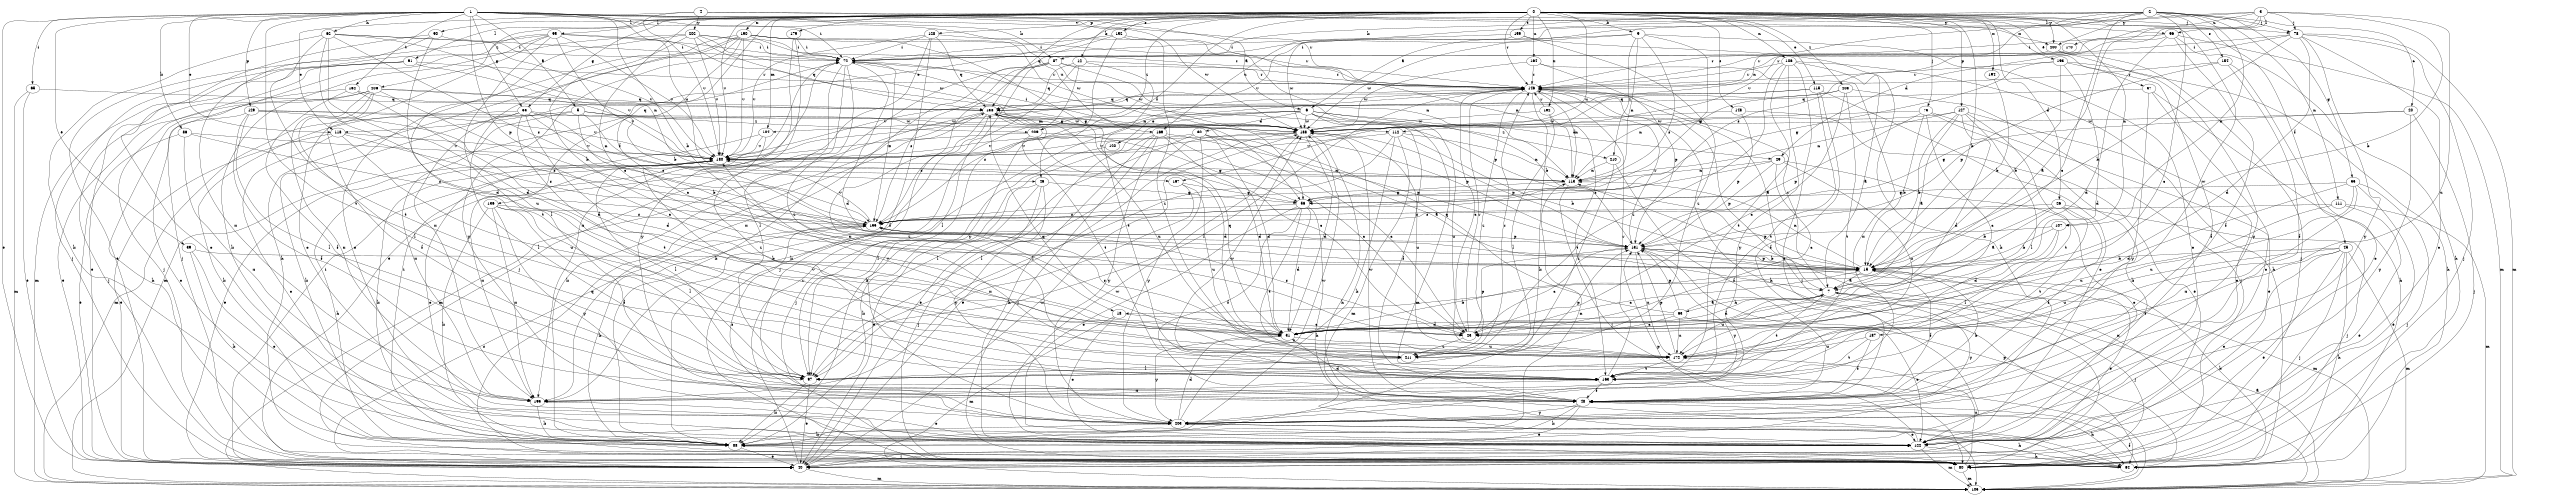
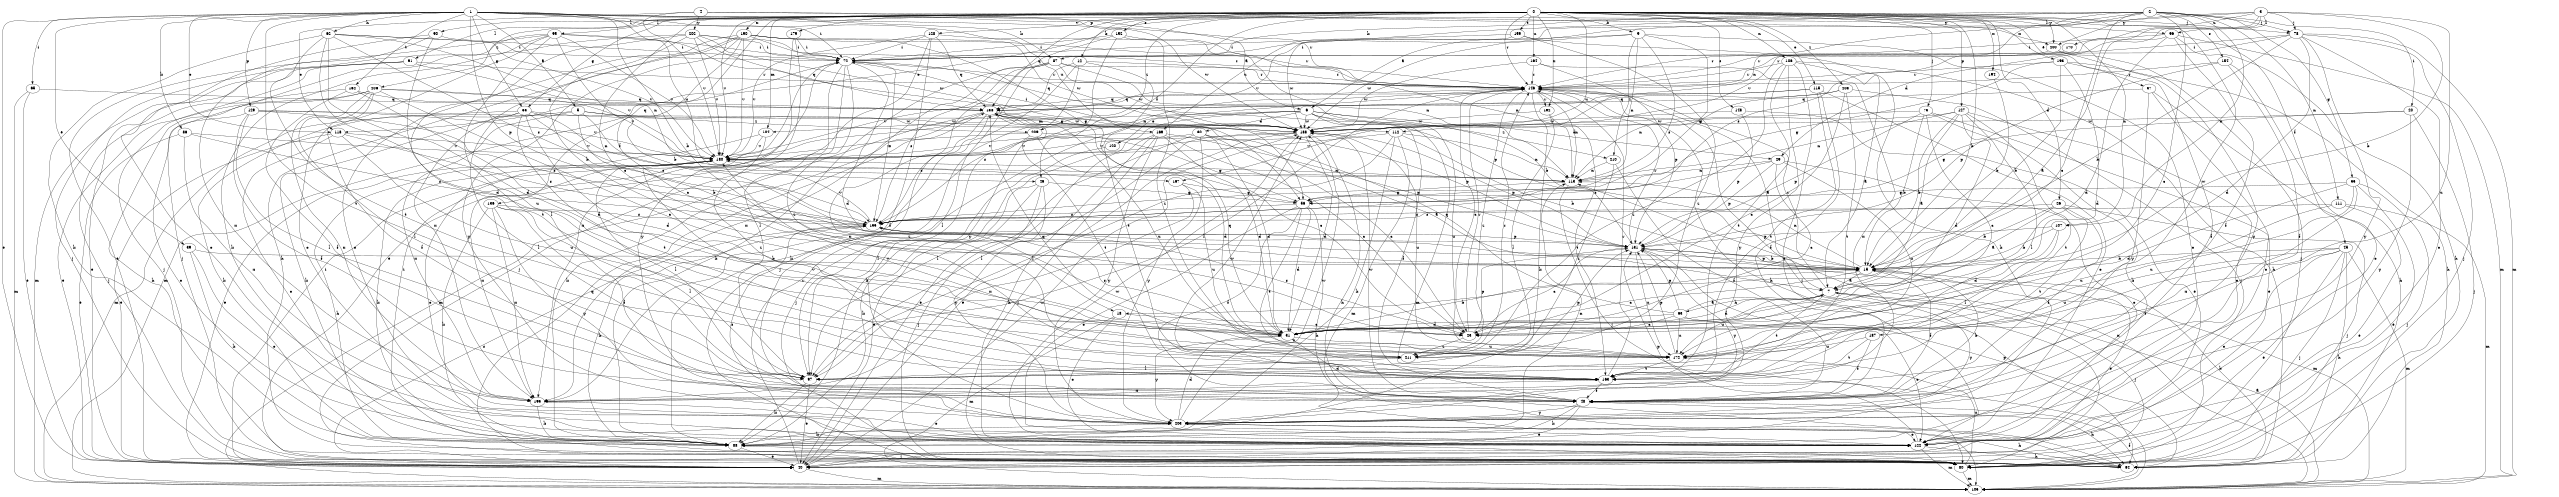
  strict digraph {
    0
    9
    12
    15
    18
    26
    37
    45
    46
    53
    73
    78
    90
    91
    95
    104
    106
    107
    115
    127
    128
    136
    138
    146
    148
    152
    159
    164
    167
    179
    180
    187
    190
    192
    193
    194
    200
    206
    208
    209
    72
    188
    155
    210
    56
    113
    122
    163
    88
    195
    40
    131
    23
    48
    7
    105
    80
    203
    64
    172
    31
    97
    211
    1
    5
    39
    62
    65
    86
    87
    96
    118
    129
    162
    169
    112
    2
    20
    55
    111
    154
    3
    6
    29
    170
    30
    120
    4
    202
    63
    0 -> 9 [label=b]
    0 -> 12 [label=b]
    0 -> 15 [label=b]
    0 -> 18 [label=c]
    0 -> 26 [label=d]
    0 -> 37 [label=e]
    0 -> 45 [label=f]
    0 -> 46 [label=f]
    0 -> 53 [label=g]
    0 -> 73 [label=j]
    0 -> 78 [label=j]
    0 -> 90 [label=l]
    0 -> 91 [label=l]
    0 -> 95 [label=l]
    0 -> 104 [label=m]
    0 -> 106 [label=n]
    0 -> 107 [label=n]
    0 -> 115 [label=o]
    0 -> 127 [label=p]
    0 -> 128 [label=p]
    0 -> 136 [label=q]
    0 -> 138 [label=q]
    0 -> 146 [label=r]
    0 -> 148 [label=s]
    0 -> 152 [label=s]
    0 -> 159 [label=t]
    0 -> 164 [label=u]
    0 -> 167 [label=u]
    0 -> 179 [label=v]
    0 -> 180 [label=v]
    0 -> 187 [label=w]
    0 -> 190 [label=x]
    0 -> 192 [label=x]
    0 -> 193 [label=x]
    0 -> 194 [label=x]
    0 -> 200 [label=y]
    0 -> 206 [label=z]
    0 -> 208 [label=z]
    0 -> 209 [label=z]
    9 -> 72 [label=i]
    9 -> 188 [label=w]
    9 -> 155 [label=s]
    9 -> 210 [label=z]
    9 -> 56 [label=g]
    9 -> 113 [label=n]
    9 -> 122 [label=o]
    12 -> 138 [label=q]
    12 -> 146 [label=r]
    12 -> 163 [label=t]
    12 -> 88 [label=k]
    12 -> 195 [label=x]
    15 -> 113 [label=n]
    15 -> 40 [label=e]
    15 -> 131 [label=p]
    15 -> 23 [label=c]
    15 -> 48 [label=f]
    15 -> 7 [label=a]
    18 -> 122 [label=o]
    18 -> 23 [label=c]
    18 -> 105 [label=m]
    26 -> 15 [label=b]
    26 -> 155 [label=s]
    26 -> 163 [label=t]
    26 -> 48 [label=f]
    26 -> 7 [label=a]
    26 -> 80 [label=j]
    37 -> 138 [label=q]
    37 -> 122 [label=o]
    37 -> 203 [label=y]
    37 -> 64 [label=h]
    45 -> 15 [label=b]
    45 -> 122 [label=o]
    45 -> 163 [label=t]
    45 -> 40 [label=e]
    45 -> 105 [label=m]
    45 -> 80 [label=j]
    45 -> 64 [label=h]
    45 -> 172 [label=u]
    46 -> 56 [label=g]
    46 -> 88 [label=k]
    46 -> 40 [label=e]
    46 -> 80 [label=j]
    46 -> 203 [label=y]
    53 -> 188 [label=w]
    53 -> 155 [label=s]
    53 -> 113 [label=n]
    53 -> 163 [label=t]
    53 -> 88 [label=k]
    53 -> 105 [label=m]
    53 -> 31 [label=d]
    53 -> 97 [label=l]
    73 -> 15 [label=b]
    73 -> 188 [label=w]
    73 -> 88 [label=k]
    73 -> 40 [label=e]
    73 -> 131 [label=p]
    73 -> 23 [label=c]
    78 -> 15 [label=b]
    78 -> 146 [label=r]
    78 -> 72 [label=i]
    78 -> 122 [label=o]
    78 -> 105 [label=m]
    78 -> 80 [label=j]
    78 -> 203 [label=y]
    78 -> 31 [label=d]
    90 -> 72 [label=i]
    90 -> 122 [label=o]
    90 -> 163 [label=t]
    90 -> 195 [label=x]
    91 -> 146 [label=r]
    91 -> 180 [label=v]
    91 -> 40 [label=e]
    91 -> 105 [label=m]
    91 -> 80 [label=j]
    95 -> 15 [label=b]
    95 -> 180 [label=v]
    95 -> 72 [label=i]
    95 -> 56 [label=g]
    95 -> 122 [label=o]
    95 -> 88 [label=k]
    95 -> 40 [label=e]
    95 -> 80 [label=j]
    95 -> 97 [label=l]
    104 -> 180 [label=v]
    104 -> 40 [label=e]
    104 -> 211 [label=z]
    106 -> 146 [label=r]
    106 -> 122 [label=o]
    106 -> 163 [label=t]
    106 -> 7 [label=a]
    106 -> 203 [label=y]
    106 -> 64 [label=h]
    106 -> 211 [label=z]
    107 -> 15 [label=b]
    107 -> 131 [label=p]
    107 -> 31 [label=d]
    107 -> 97 [label=l]
    115 -> 138 [label=q]
    115 -> 180 [label=v]
    115 -> 122 [label=o]
    115 -> 163 [label=t]
    115 -> 48 [label=f]
    127 -> 15 [label=b]
    127 -> 188 [label=w]
    127 -> 113 [label=n]
    127 -> 122 [label=o]
    127 -> 163 [label=t]
    127 -> 7 [label=a]
    127 -> 31 [label=d]
    127 -> 97 [label=l]
    128 -> 138 [label=q]
    128 -> 180 [label=v]
    128 -> 72 [label=i]
    128 -> 113 [label=n]
    128 -> 40 [label=e]
    128 -> 48 [label=f]
    136 -> 155 [label=s]
    136 -> 88 [label=k]
    136 -> 195 [label=x]
    136 -> 48 [label=f]
    136 -> 203 [label=y]
    136 -> 97 [label=l]
    138 -> 188 [label=w]
    138 -> 155 [label=s]
    138 -> 163 [label=t]
    138 -> 88 [label=k]
    138 -> 131 [label=p]
    138 -> 23 [label=c]
    138 -> 105 [label=m]
    138 -> 172 [label=u]
    138 -> 211 [label=z]
    146 -> 138 [label=q]
    146 -> 155 [label=s]
    146 -> 113 [label=n]
    146 -> 88 [label=k]
    146 -> 23 [label=c]
    146 -> 7 [label=a]
    146 -> 80 [label=j]
    146 -> 64 [label=h]
    146 -> 97 [label=l]
    146 -> 211 [label=z]
    148 -> 188 [label=w]
    148 -> 40 [label=e]
    148 -> 131 [label=p]
    152 -> 72 [label=i]
    152 -> 113 [label=n]
    152 -> 195 [label=x]
    152 -> 203 [label=y]
    152 -> 211 [label=z]
    159 -> 72 [label=i]
    159 -> 188 [label=w]
    159 -> 88 [label=k]
    159 -> 211 [label=z]
    164 -> 146 [label=r]
    164 -> 188 [label=w]
    164 -> 195 [label=x]
    164 -> 131 [label=p]
    167 -> 56 [label=g]
    167 -> 195 [label=x]
    167 -> 172 [label=u]
    179 -> 72 [label=i]
    179 -> 195 [label=x]
    179 -> 203 [label=y]
    180 -> 113 [label=n]
    180 -> 122 [label=o]
    180 -> 88 [label=k]
    180 -> 195 [label=x]
    180 -> 64 [label=h]
    180 -> 97 [label=l]
    187 -> 163 [label=t]
    187 -> 48 [label=f]
    187 -> 172 [label=u]
    190 -> 146 [label=r]
    190 -> 180 [label=v]
    190 -> 72 [label=i]
    190 -> 188 [label=w]
    190 -> 56 [label=g]
    190 -> 122 [label=o]
    190 -> 195 [label=x]
    190 -> 23 [label=c]
    190 -> 203 [label=y]
    190 -> 64 [label=h]
-   192 -> 146 [label=r]
+   146 -> 192 [label=r]
    192 -> 188 [label=w]
    192 -> 163 [label=t]
    192 -> 97 [label=l]
    193 -> 15 [label=b]
    193 -> 146 [label=r]
    193 -> 56 [label=g]
    193 -> 48 [label=f]
    193 -> 64 [label=h]
    193 -> 31 [label=d]
    194 -> 15 [label=b]
    200 -> 146 [label=r]
    200 -> 80 [label=j]
    200 -> 203 [label=y]
    206 -> 138 [label=q]
    206 -> 180 [label=v]
    206 -> 195 [label=x]
    206 -> 40 [label=e]
    206 -> 23 [label=c]
    206 -> 48 [label=f]
    206 -> 64 [label=h]
    206 -> 97 [label=l]
    208 -> 138 [label=q]
    208 -> 113 [label=n]
    208 -> 163 [label=t]
    208 -> 23 [label=c]
    208 -> 80 [label=j]
    209 -> 180 [label=v]
    209 -> 56 [label=g]
    209 -> 80 [label=j]
    209 -> 31 [label=d]
    72 -> 146 [label=r]
    72 -> 155 [label=s]
    72 -> 131 [label=p]
    72 -> 105 [label=m]
    72 -> 80 [label=j]
    72 -> 31 [label=d]
    72 -> 97 [label=l]
    72 -> 211 [label=z]
    188 -> 180 [label=v]
    188 -> 72 [label=i]
    188 -> 40 [label=e]
    188 -> 131 [label=p]
    188 -> 64 [label=h]
    188 -> 172 [label=u]
    188 -> 31 [label=d]
    188 -> 97 [label=l]
    155 -> 180 [label=v]
    155 -> 88 [label=k]
    155 -> 131 [label=p]
    210 -> 113 [label=n]
    210 -> 48 [label=f]
    210 -> 211 [label=z]
    56 -> 155 [label=s]
    56 -> 122 [label=o]
    56 -> 163 [label=t]
    56 -> 48 [label=f]
    56 -> 64 [label=h]
    56 -> 31 [label=d]
    113 -> 56 [label=g]
    113 -> 80 [label=j]
    122 -> 188 [label=w]
    122 -> 131 [label=p]
    122 -> 105 [label=m]
    122 -> 64 [label=h]
    163 -> 146 [label=r]
    163 -> 180 [label=v]
    163 -> 188 [label=w]
    163 -> 195 [label=x]
    163 -> 48 [label=f]
    88 -> 113 [label=n]
    88 -> 40 [label=e]
    88 -> 80 [label=j]
    195 -> 122 [label=o]
    195 -> 88 [label=k]
    40 -> 146 [label=r]
    40 -> 72 [label=i]
    40 -> 188 [label=w]
    40 -> 155 [label=s]
    40 -> 105 [label=m]
    131 -> 15 [label=b]
    131 -> 146 [label=r]
    131 -> 23 [label=c]
    131 -> 105 [label=m]
    131 -> 203 [label=y]
    131 -> 172 [label=u]
    23 -> 146 [label=r]
    23 -> 155 [label=s]
    23 -> 131 [label=p]
    23 -> 211 [label=z]
    48 -> 15 [label=b]
    48 -> 188 [label=w]
    48 -> 88 [label=k]
    48 -> 40 [label=e]
    48 -> 203 [label=y]
    48 -> 64 [label=h]
    48 -> 31 [label=d]
    7 -> 146 [label=r]
    7 -> 163 [label=t]
    7 -> 80 [label=j]
    7 -> 203 [label=y]
    7 -> 172 [label=u]
    7 -> 31 [label=d]
    7 -> 63 [label=h]
    105 -> 113 [label=n]
    105 -> 48 [label=f]
    105 -> 7 [label=a]
    80 -> 138 [label=q]
    80 -> 105 [label=m]
    80 -> 172 [label=u]
    203 -> 188 [label=w]
    203 -> 155 [label=s]
    203 -> 122 [label=o]
    203 -> 88 [label=k]
    203 -> 64 [label=h]
    203 -> 31 [label=d]
    64 -> 15 [label=b]
    64 -> 72 [label=i]
    64 -> 131 [label=p]
    172 -> 180 [label=v]
    172 -> 163 [label=t]
    172 -> 131 [label=p]
    31 -> 15 [label=b]
    31 -> 138 [label=q]
    31 -> 155 [label=s]
    31 -> 203 [label=y]
    31 -> 172 [label=u]
    97 -> 88 [label=k]
    97 -> 40 [label=e]
    211 -> 138 [label=q]
    211 -> 146 [label=r]
    211 -> 131 [label=p]
    211 -> 97 [label=l]
    1 -> 15 [label=b]
    1 -> 53 [label=g]
    1 -> 146 [label=r]
    1 -> 167 [label=u]
    1 -> 72 [label=i]
    1 -> 188 [label=w]
    1 -> 163 [label=t]
    1 -> 40 [label=e]
    1 -> 131 [label=p]
    1 -> 5 [label=a]
    1 -> 39 [label=e]
    1 -> 62 [label=h]
    1 -> 65 [label=i]
    1 -> 86 [label=k]
    1 -> 87 [label=k]
    1 -> 96 [label=l]
    1 -> 118 [label=o]
    1 -> 129 [label=p]
    1 -> 162 [label=t]
    1 -> 169 [label=u]
    5 -> 15 [label=b]
    5 -> 46 [label=f]
    5 -> 209 [label=z]
    5 -> 88 [label=k]
    5 -> 195 [label=x]
    5 -> 112 [label=n]
    39 -> 15 [label=b]
    39 -> 122 [label=o]
    39 -> 88 [label=k]
    62 -> 180 [label=v]
    62 -> 72 [label=i]
    62 -> 155 [label=s]
    62 -> 113 [label=n]
    62 -> 163 [label=t]
    62 -> 88 [label=k]
    62 -> 172 [label=u]
    62 -> 31 [label=d]
    65 -> 138 [label=q]
    65 -> 40 [label=e]
    65 -> 105 [label=m]
    86 -> 180 [label=v]
    86 -> 155 [label=s]
    86 -> 195 [label=x]
    86 -> 40 [label=e]
    87 -> 15 [label=b]
    87 -> 146 [label=r]
    87 -> 188 [label=w]
    87 -> 155 [label=s]
    87 -> 88 [label=k]
    87 -> 80 [label=j]
    87 -> 97 [label=l]
    96 -> 72 [label=i]
    96 -> 48 [label=f]
    96 -> 7 [label=a]
    96 -> 105 [label=m]
    96 -> 64 [label=h]
    96 -> 31 [label=d]
    118 -> 180 [label=v]
    118 -> 155 [label=s]
    118 -> 122 [label=o]
    118 -> 40 [label=e]
    118 -> 172 [label=u]
    129 -> 180 [label=v]
    129 -> 188 [label=w]
    129 -> 155 [label=s]
    129 -> 122 [label=o]
    129 -> 48 [label=f]
    129 -> 97 [label=l]
    162 -> 138 [label=q]
    162 -> 48 [label=f]
    162 -> 80 [label=j]
    162 -> 31 [label=d]
    169 -> 180 [label=v]
    169 -> 40 [label=e]
    169 -> 131 [label=p]
    169 -> 23 [label=c]
    169 -> 80 [label=j]
    169 -> 203 [label=y]
    169 -> 64 [label=h]
    169 -> 31 [label=d]
    112 -> 15 [label=b]
    112 -> 180 [label=v]
    112 -> 113 [label=n]
    112 -> 88 [label=k]
    112 -> 105 [label=m]
    112 -> 97 [label=l]
    2 -> 18 [label=c]
    2 -> 78 [label=j]
    2 -> 107 [label=n]
    2 -> 180 [label=v]
    2 -> 155 [label=s]
    2 -> 23 [label=c]
    2 -> 87 [label=k]
    2 -> 118 [label=o]
    2 -> 169 [label=u]
    2 -> 112 [label=n]
-   2 -> 20 [label=c]
+   2 -> 20 [label=i]
    2 -> 55 [label=g]
    2 -> 111 [label=n]
    2 -> 154 [label=s]
    20 -> 188 [label=w]
    20 -> 56 [label=g]
    20 -> 80 [label=j]
    20 -> 203 [label=y]
    55 -> 56 [label=g]
    55 -> 195 [label=x]
    55 -> 40 [label=e]
    55 -> 80 [label=j]
    55 -> 172 [label=u]
    55 -> 31 [label=d]
    111 -> 155 [label=s]
    111 -> 40 [label=e]
    111 -> 105 [label=m]
    111 -> 172 [label=u]
    154 -> 146 [label=r]
    154 -> 122 [label=o]
    154 -> 131 [label=p]
    154 -> 48 [label=f]
    3 -> 15 [label=b]
    3 -> 78 [label=j]
    3 -> 180 [label=v]
    3 -> 200 [label=y]
    3 -> 172 [label=u]
    3 -> 96 [label=l]
    3 -> 6 [label=a]
    3 -> 29 [label=d]
    3 -> 170 [label=u]
    6 -> 104 [label=m]
    6 -> 188 [label=w]
    6 -> 210 [label=z]
    6 -> 88 [label=k]
    6 -> 48 [label=f]
    6 -> 105 [label=m]
    6 -> 172 [label=u]
    6 -> 29 [label=d]
    6 -> 30 [label=d]
    6 -> 120 [label=o]
    29 -> 155 [label=s]
    29 -> 113 [label=n]
    29 -> 122 [label=o]
    29 -> 131 [label=p]
    29 -> 23 [label=c]
    29 -> 172 [label=u]
    170 -> 146 [label=r]
    30 -> 180 [label=v]
    30 -> 23 [label=c]
    30 -> 7 [label=a]
    30 -> 203 [label=y]
    30 -> 31 [label=d]
    30 -> 97 [label=l]
    120 -> 97 [label=l]
    4 -> 180 [label=v]
    4 -> 200 [label=y]
    4 -> 118 [label=o]
    4 -> 6 [label=a]
    4 -> 202 [label=y]
    202 -> 15 [label=b]
    202 -> 138 [label=q]
    202 -> 146 [label=r]
    202 -> 180 [label=v]
    202 -> 72 [label=i]
    202 -> 188 [label=w]
    202 -> 80 [label=j]
    202 -> 31 [label=d]
    63 -> 138 [label=q]
    63 -> 122 [label=o]
    63 -> 131 [label=p]
    63 -> 23 [label=c]
    63 -> 7 [label=a]
    63 -> 172 [label=u]
    63 -> 31 [label=d]
  }
